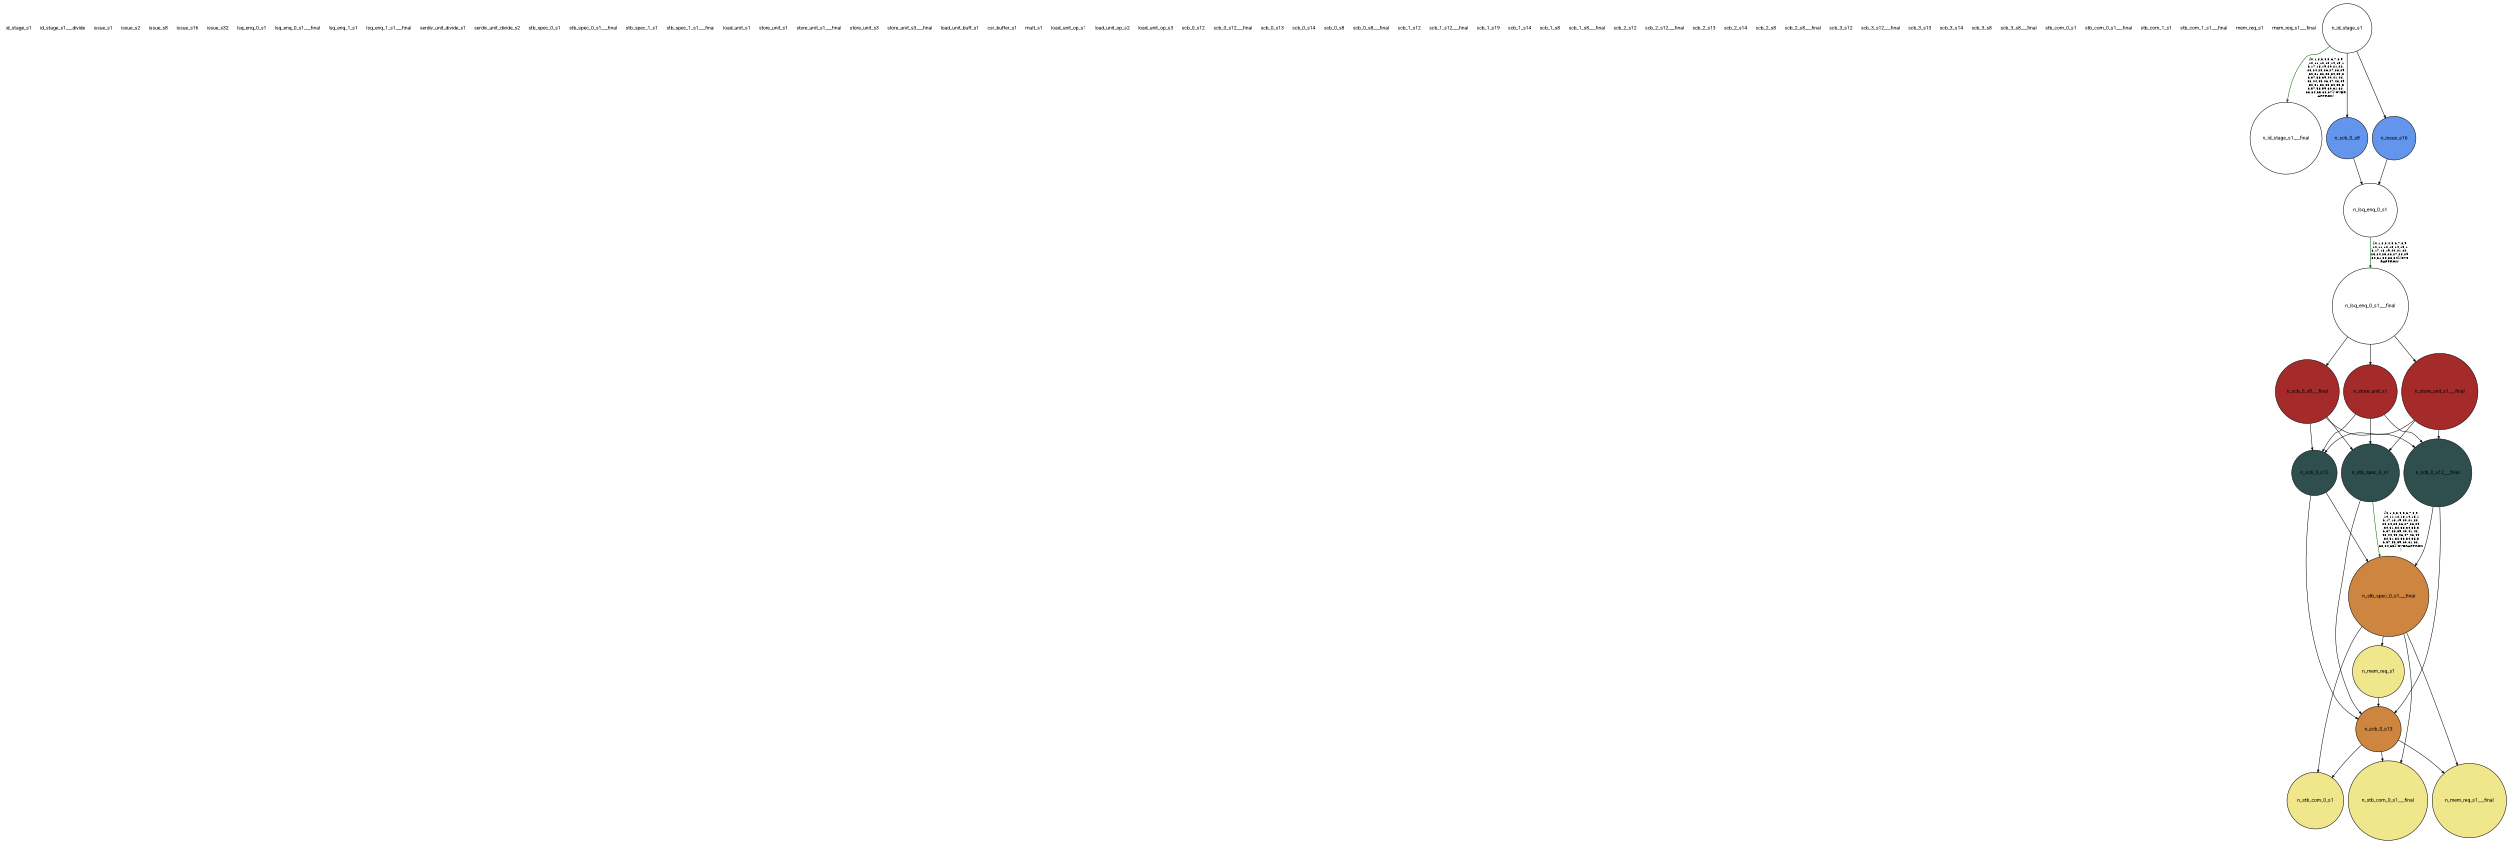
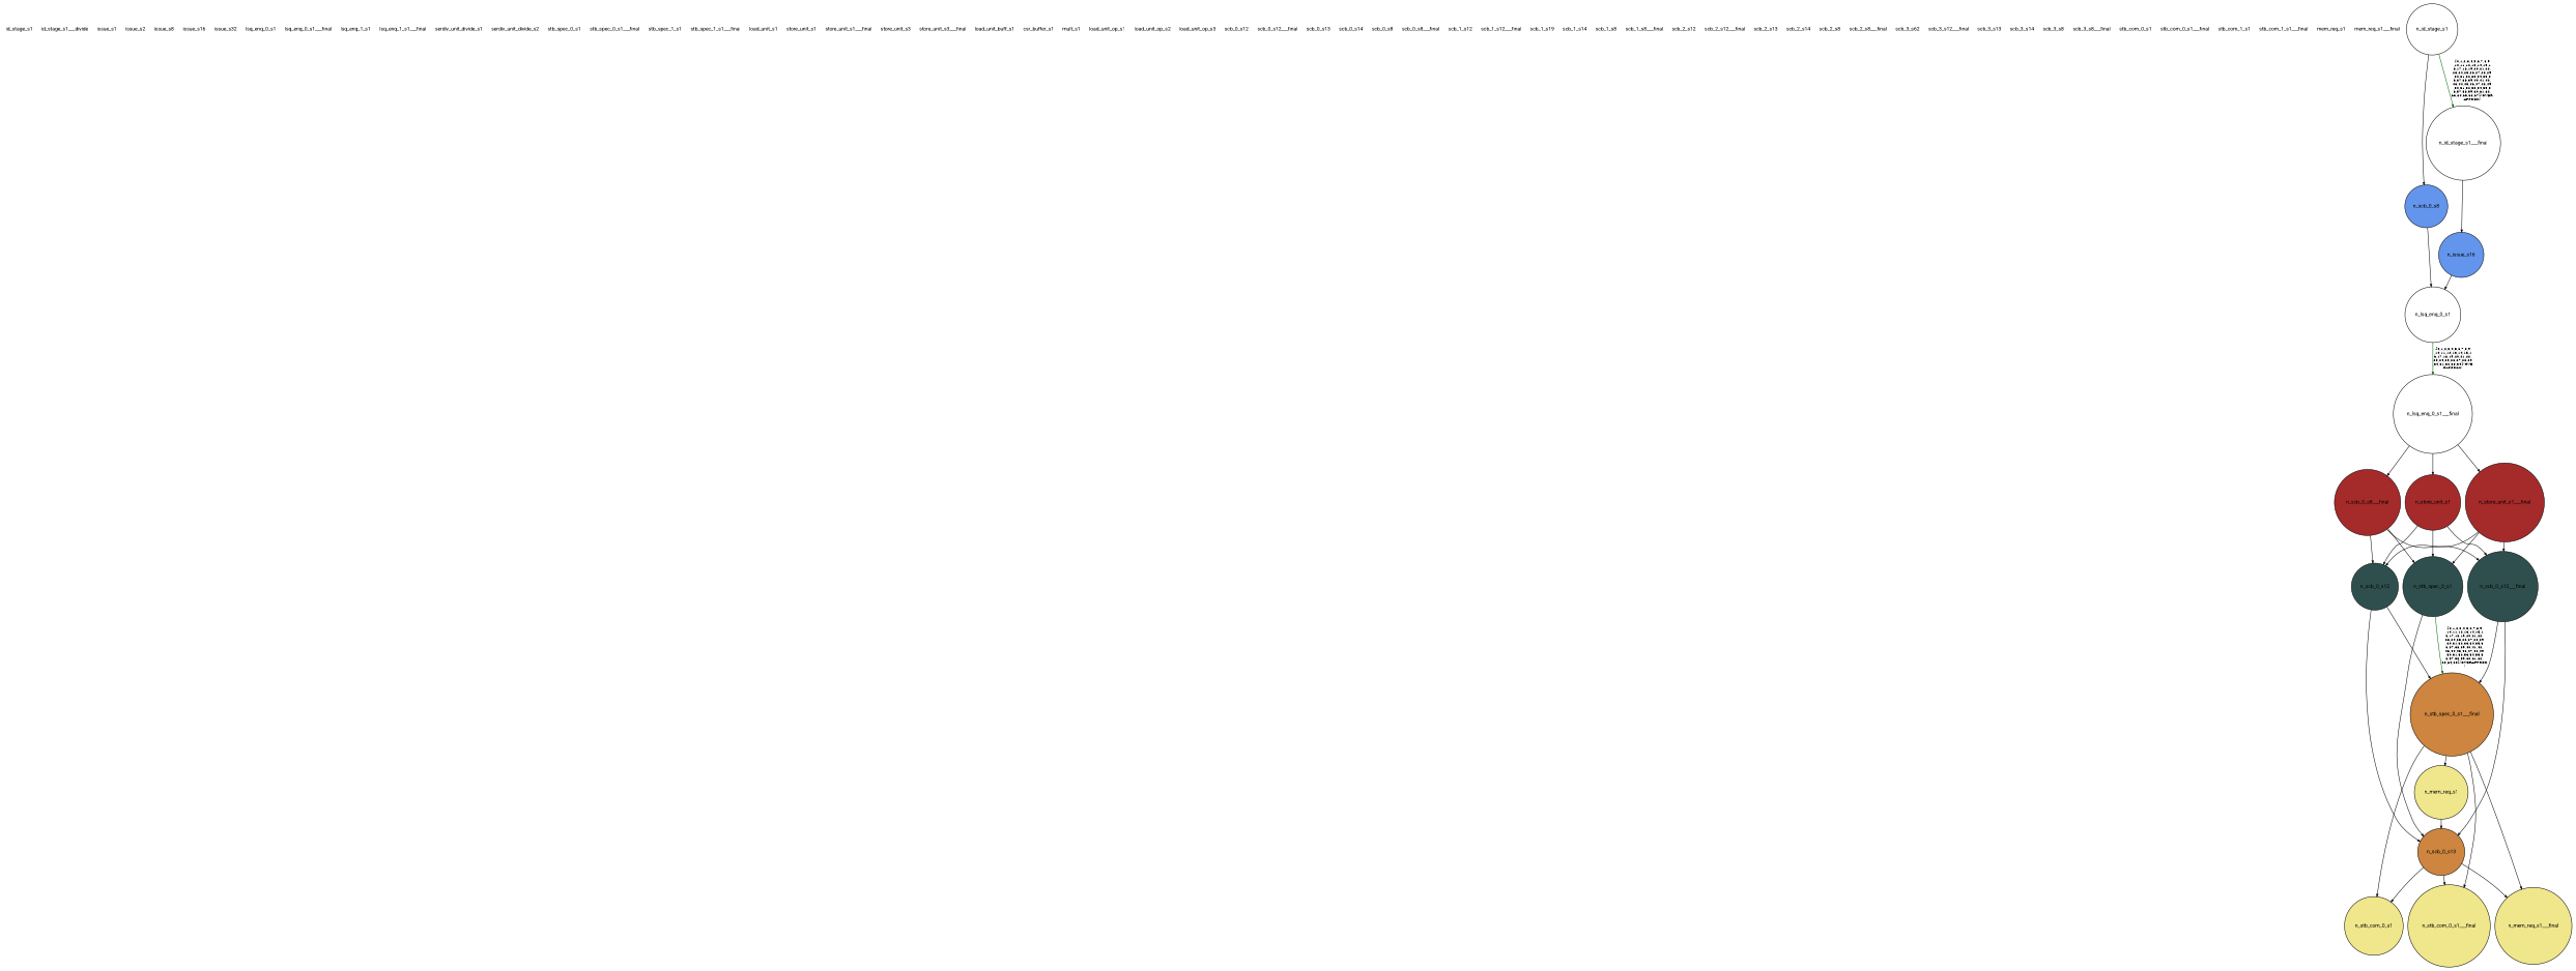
  digraph {
    splines=true
    node [fontname=roboto fontsize=20 penwidth=2 shape=none]
    edge [color=black penwidth=2]
    n1 [label=id_stage_s1]
    n2 [label=id_stage_s1___divide]
    n3 [label=issue_s1]
    n4 [label=issue_s2]
    n5 [label=issue_s8]
    n6 [label=issue_s16]
    n7 [label=issue_s32]
    n8 [label=lsq_enq_0_s1]
    n9 [label=lsq_enq_0_s1___final]
    n10 [label=lsq_enq_1_s1]
    n11 [label=lsq_enq_1_s1___final]
    n12 [label=serdiv_unit_divide_s1]
    n13 [label=serdiv_unit_divide_s2]
    n14 [label=stb_spec_0_s1]
    n15 [label=stb_spec_0_s1___final]
    n16 [label=stb_spec_1_s1]
    n17 [label=stb_spec_1_s1___final]
    n18 [label=load_unit_s1]
    n19 [label=store_unit_s1]
    n20 [label=store_unit_s1___final]
    n21 [label=store_unit_s3]
    n22 [label=store_unit_s3___final]
    n23 [label=load_unit_buff_s1]
    n24 [label=csr_buffer_s1]
    n25 [label=mult_s1]
    n26 [label=load_unit_op_s1]
    n27 [label=load_unit_op_s2]
    n28 [label=load_unit_op_s3]
    n29 [label=scb_0_s12]
    n30 [label=scb_0_s12___final]
    n31 [label=scb_0_s13]
    n32 [label=scb_0_s14]
    n33 [label=scb_0_s8]
    n34 [label=scb_0_s8___final]
    n35 [label=scb_1_s12]
    n36 [label=scb_1_s12___final]
    n37 [label=scb_1_s19]
    n38 [label=scb_1_s14]
    n39 [label=scb_1_s8]
    n40 [label=scb_1_s8___final]
    n41 [label=scb_2_s12]
    n42 [label=scb_2_s12___final]
    n43 [label=scb_2_s13]
    n44 [label=scb_2_s14]
    n45 [label=scb_2_s8]
    n46 [label=scb_2_s8___final]
-   n47 [label=scb_3_s12]
+   n47 [label=scb_3_s62]
    n48 [label=scb_3_s12___final]
    n49 [label=scb_3_s13]
    n50 [label=scb_3_s14]
    n51 [label=scb_3_s8]
    n52 [label=scb_3_s8___final]
    n53 [label=stb_com_0_s1]
    n54 [label=stb_com_0_s1___final]
    n55 [label=stb_com_1_s1]
    n56 [label=stb_com_1_s1___final]
    n57 [label=mem_req_s1]
    n58 [label=mem_req_s1___final]
    n_id_stage_s1 [shape=circle]
    n_id_stage_s1___final [shape=circle]
    n_scb_0_s8 [color=black fillcolor="#6495ED" shape=circle style=filled]
    n_issue_s16 [color=black fillcolor="#6495ED" shape=circle style=filled]
    n_lsq_enq_0_s1 [shape=circle]
    n_lsq_enq_0_s1___final [shape=circle]
    n_scb_0_s12 [color=black fillcolor="#2F4F4F" shape=circle style=filled]
    n_scb_0_s13 [color=black fillcolor="#CD853F" shape=circle style=filled]
    n_stb_spec_0_s1___final [color=black fillcolor="#CD853F" shape=circle style=filled]
    n_stb_com_0_s1 [color=black fillcolor="#F0E68C" shape=circle style=filled]
    n_stb_com_0_s1___final [color=black fillcolor="#F0E68C" shape=circle style=filled]
    n_mem_req_s1___final [color=black fillcolor="#F0E68C" shape=circle style=filled]
    n_mem_req_s1 [color=black fillcolor="#F0E68C" shape=circle style=filled]
    n_store_unit_s1 [color=black fillcolor="#A52A2A" shape=circle style=filled]
    n_scb_0_s8___final [color=black fillcolor="#A52A2A" shape=circle style=filled]
    n_store_unit_s1___final [color=black fillcolor="#A52A2A" shape=circle style=filled]
    n_stb_spec_0_s1 [color=black fillcolor="#2F4F4F" shape=circle style=filled]
    n_scb_0_s12___final [color=black fillcolor="#2F4F4F" shape=circle style=filled]
    n_id_stage_s1 -> n_id_stage_s1___final [color="#006400" label="{0,1,2,3,4,5,6,7,8,9\n,10,11,12,13,14,15,1\n6,17,18,19,20,21,22,\n23,24,25,26,27,28,29\n,30,31,32,33,34,35,3\n6,37,38,39,40,41,42,\n43,44,45,46,47,48,49\n,50,51,52,53,54,55,5\n6,57,58,59,60,61,62,\n63,64,65,66,67}(OVER\nAPPROX)"]
    n_id_stage_s1 -> n_scb_0_s8
-   n_id_stage_s1 -> n_issue_s16
+   n_id_stage_s1___final -> n_issue_s16
    n_scb_0_s8 -> n_lsq_enq_0_s1
    n_issue_s16 -> n_lsq_enq_0_s1
    n_lsq_enq_0_s1 -> n_lsq_enq_0_s1___final [color="#006400" label="{0,1,2,3,4,5,6,7,8,9\n,10,11,12,13,14,15,1\n6,17,18,19,20,21,22,\n23,24,25,26,27,28,29\n,30,31,32,33,34}(OVE\nRAPPROX)"]
    n_lsq_enq_0_s1___final -> n_store_unit_s1
    n_lsq_enq_0_s1___final -> n_scb_0_s8___final
    n_lsq_enq_0_s1___final -> n_store_unit_s1___final
    n_scb_0_s12 -> n_scb_0_s13
    n_scb_0_s12 -> n_stb_spec_0_s1___final
    n_scb_0_s13 -> n_stb_com_0_s1
    n_scb_0_s13 -> n_stb_com_0_s1___final
    n_scb_0_s13 -> n_mem_req_s1___final
    n_stb_spec_0_s1___final -> n_stb_com_0_s1
    n_stb_spec_0_s1___final -> n_stb_com_0_s1___final
    n_stb_spec_0_s1___final -> n_mem_req_s1___final
    n_stb_spec_0_s1___final -> n_mem_req_s1
    n_mem_req_s1 -> n_scb_0_s13
    n_store_unit_s1 -> n_scb_0_s12
    n_store_unit_s1 -> n_stb_spec_0_s1
    n_store_unit_s1 -> n_scb_0_s12___final
    n_scb_0_s8___final -> n_scb_0_s12
    n_scb_0_s8___final -> n_stb_spec_0_s1
    n_scb_0_s8___final -> n_scb_0_s12___final
    n_store_unit_s1___final -> n_scb_0_s12
    n_store_unit_s1___final -> n_stb_spec_0_s1
    n_store_unit_s1___final -> n_scb_0_s12___final
    n_stb_spec_0_s1 -> n_scb_0_s13
    n_stb_spec_0_s1 -> n_stb_spec_0_s1___final [color="#006400" label="{0,1,2,3,4,5,6,7,8,9\n,10,11,12,13,14,15,1\n6,17,18,19,20,21,22,\n23,24,25,26,27,28,29\n,30,31,32,33,34,35,3\n6,37,38,39,40,41,42,\n43,44,45,46,47,48,49\n,50,51,52,53,54,55,5\n6,57,58,59,60,61,62,\n63,64,65}(OVERAPPROX\n)"]
    n_scb_0_s12___final -> n_scb_0_s13
    n_scb_0_s12___final -> n_stb_spec_0_s1___final
  }
